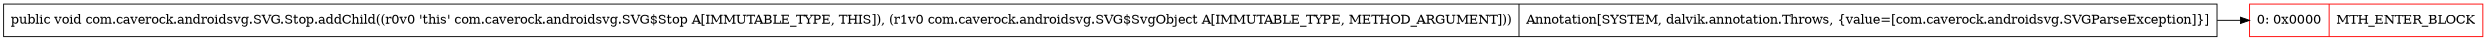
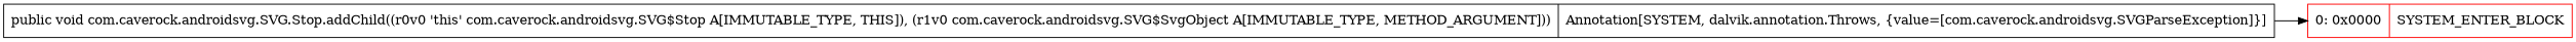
  digraph {
    rankdir=LR
    node [shape=record]
-   n1 [color=red label="{0\:\ 0x0000|MTH_ENTER_BLOCK\l}"]
+   n1 [color=red label="{0\:\ 0x0000|SYSTEM_ENTER_BLOCK\l}"]
    n2 [label="{public void com.caverock.androidsvg.SVG.Stop.addChild((r0v0 'this' com.caverock.androidsvg.SVG$Stop A[IMMUTABLE_TYPE, THIS]), (r1v0 com.caverock.androidsvg.SVG$SvgObject A[IMMUTABLE_TYPE, METHOD_ARGUMENT]))  | Annotation[SYSTEM, dalvik.annotation.Throws, \{value=[com.caverock.androidsvg.SVGParseException]\}]\l}"]
    subgraph cluster_1 {
      label="R(0)"
    }
    n2 -> n1
  }
